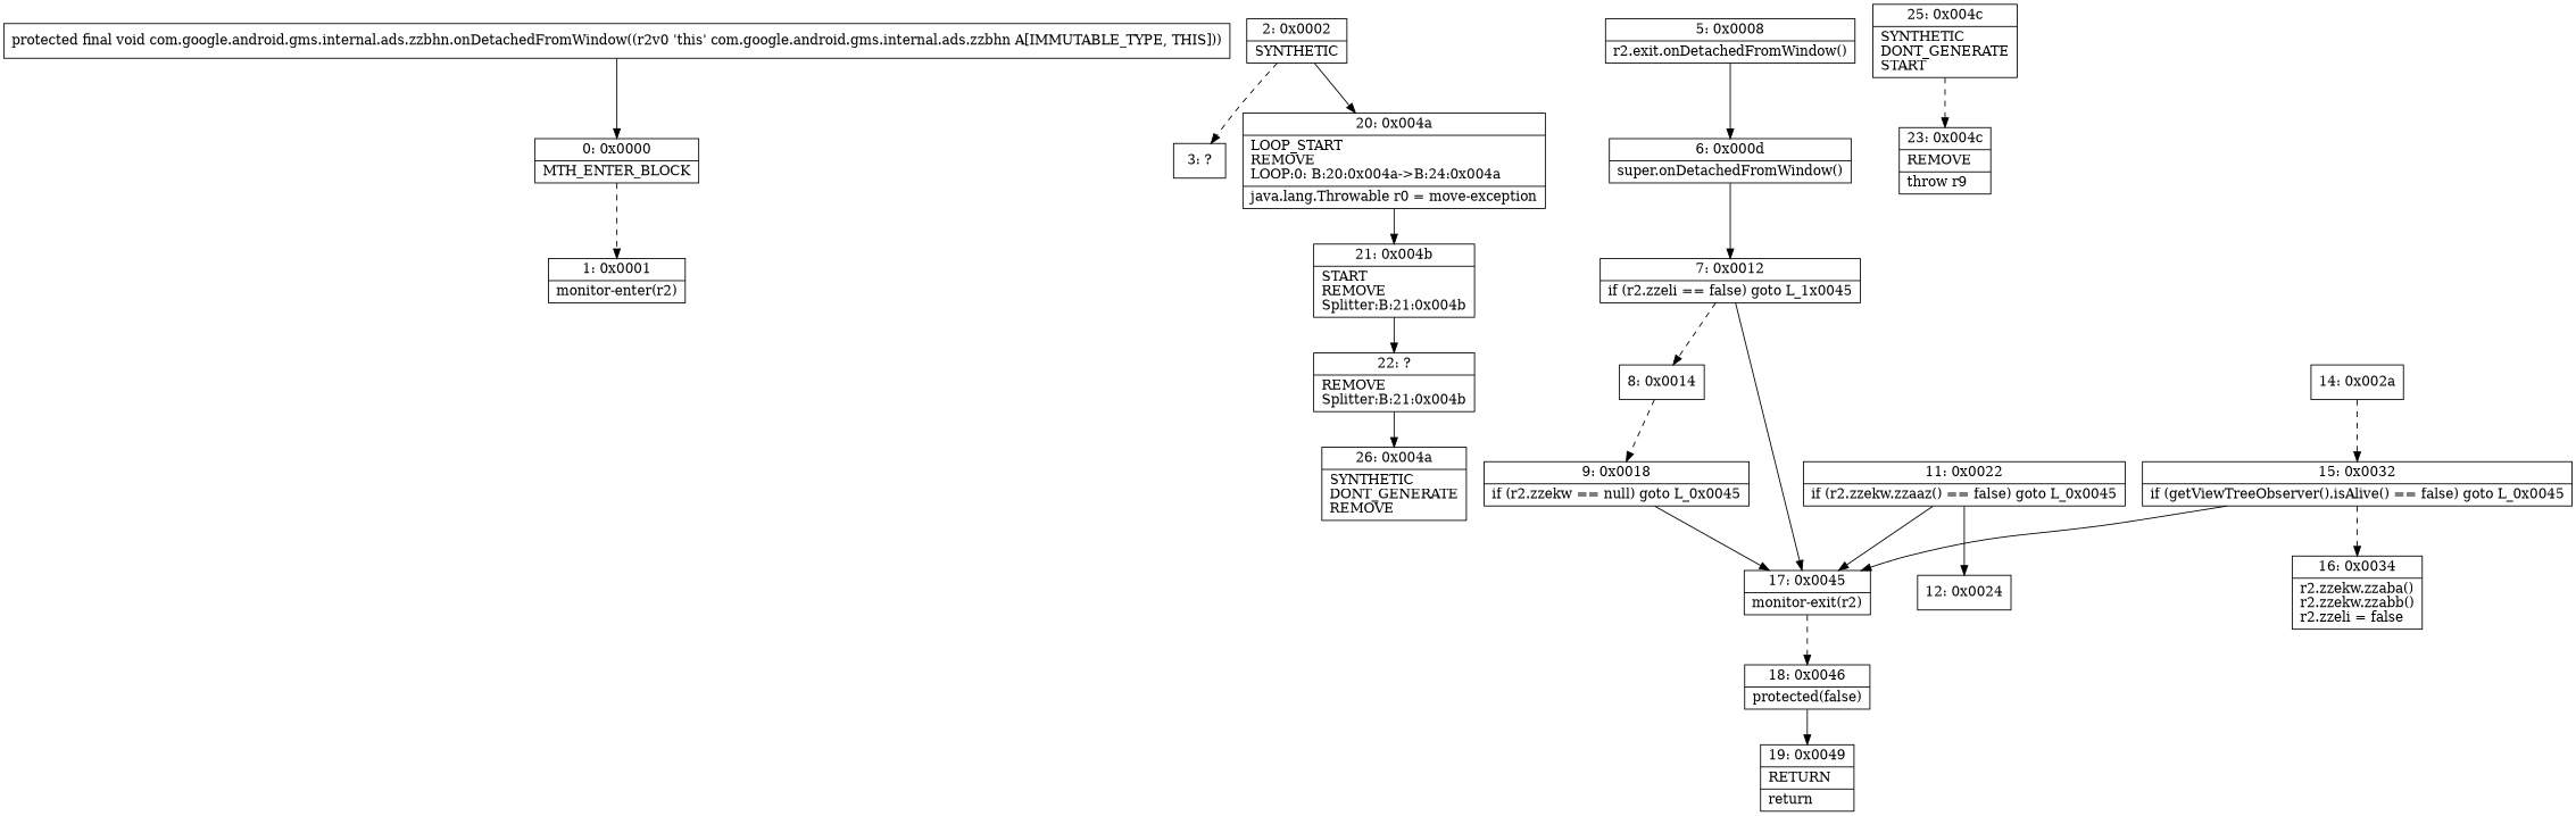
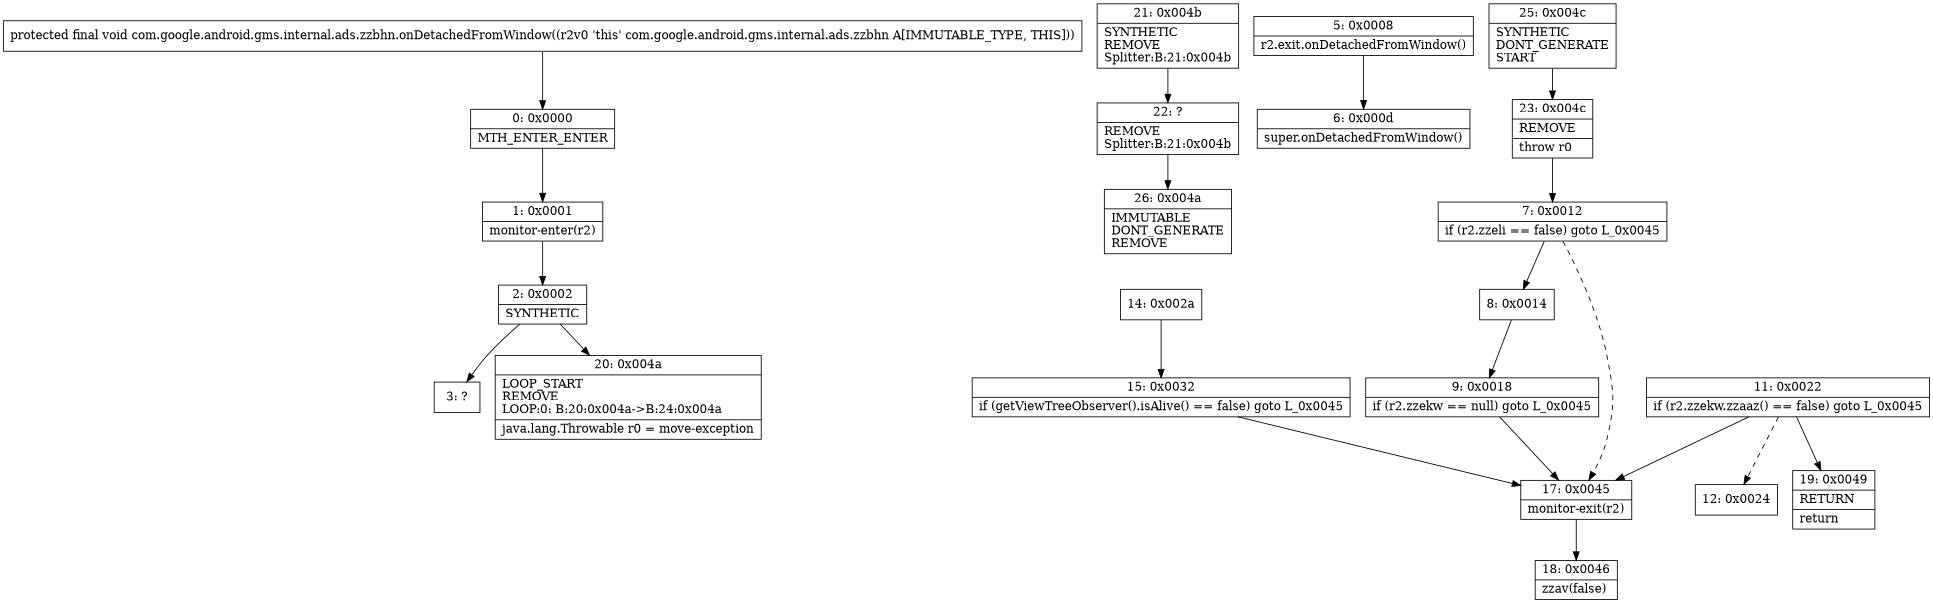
  digraph {
    node [shape=record]
-   n1 [label="{0\:\ 0x0000|MTH_ENTER_BLOCK\l}"]
+   n1 [label="{0\:\ 0x0000|MTH_ENTER_ENTER\l}"]
    n2 [label="{1\:\ 0x0001|monitor\-enter(r2)\l}"]
    n3 [label="{2\:\ 0x0002|SYNTHETIC\l}"]
    n4 [label="{3\:\ ?}"]
    n5 [label="{20\:\ 0x004a|LOOP_START\lREMOVE\lLOOP:0: B:20:0x004a\-\>B:24:0x004a\l|java.lang.Throwable r0 = move\-exception\l}"]
-   n6 [label="{21\:\ 0x004b|START\lREMOVE\lSplitter:B:21:0x004b\l}"]
+   n6 [label="{21\:\ 0x004b|SYNTHETIC\lREMOVE\lSplitter:B:21:0x004b\l}"]
    n7 [label="{5\:\ 0x0008|r2.exit.onDetachedFromWindow()\l}"]
    n8 [label="{6\:\ 0x000d|super.onDetachedFromWindow()\l}"]
-   n9 [label="{7\:\ 0x0012|if (r2.zzeli == false) goto L_1x0045\l}"]
+   n9 [label="{7\:\ 0x0012|if (r2.zzeli == false) goto L_0x0045\l}"]
    n10 [label="{8\:\ 0x0014}"]
    n11 [label="{17\:\ 0x0045|monitor\-exit(r2)\l}"]
    n12 [label="{9\:\ 0x0018|if (r2.zzekw == null) goto L_0x0045\l}"]
-   n13 [label="{18\:\ 0x0046|protected(false)\l}"]
+   n13 [label="{18\:\ 0x0046|zzav(false)\l}"]
    n14 [label="{11\:\ 0x0022|if (r2.zzekw.zzaaz() == false) goto L_0x0045\l}"]
    n15 [label="{12\:\ 0x0024}"]
    n16 [label="{14\:\ 0x002a}"]
    n17 [label="{15\:\ 0x0032|if (getViewTreeObserver().isAlive() == false) goto L_0x0045\l}"]
-   n18 [label="{16\:\ 0x0034|r2.zzekw.zzaba()\lr2.zzekw.zzabb()\lr2.zzeli = false\l}"]
    n19 [label="{19\:\ 0x0049|RETURN\l|return\l}"]
    n20 [label="{22\:\ ?|REMOVE\lSplitter:B:21:0x004b\l}"]
-   n21 [label="{26\:\ 0x004a|SYNTHETIC\lDONT_GENERATE\lREMOVE\l}"]
+   n21 [label="{26\:\ 0x004a|IMMUTABLE\lDONT_GENERATE\lREMOVE\l}"]
    n22 [label="{25\:\ 0x004c|SYNTHETIC\lDONT_GENERATE\lSTART\l}"]
-   n23 [label="{23\:\ 0x004c|REMOVE\l|throw r9\l}"]
+   n23 [label="{23\:\ 0x004c|REMOVE\l|throw r0\l}"]
    n24 [label="{protected final void com.google.android.gms.internal.ads.zzbhn.onDetachedFromWindow((r2v0 'this' com.google.android.gms.internal.ads.zzbhn A[IMMUTABLE_TYPE, THIS])) }"]
-   n1 -> n2 [style=dashed]
-   n3 -> n4 [style=dashed]
+   n1 -> n2
+   n2 -> n3
+   n3 -> n4
    n3 -> n5
-   n5 -> n6
    n6 -> n20
    n7 -> n8
-   n8 -> n9
-   n9 -> n10 [style=dashed]
-   n9 -> n11
-   n10 -> n12 [style=dashed]
-   n11 -> n13 [style=dashed]
+   n23 -> n9
+   n9 -> n10 [style=solid]
+   n9 -> n11 [style=dashed]
+   n10 -> n12
+   n11 -> n13
    n12 -> n11
-   n13 -> n19
+   n14 -> n19
    n14 -> n11
-   n14 -> n15 [style=solid]
-   n16 -> n17 [style=dashed]
+   n14 -> n15 [style=dashed]
+   n16 -> n17
    n17 -> n11
-   n17 -> n18 [style=dashed]
    n20 -> n21
-   n22 -> n23 [style=dashed]
+   n22 -> n23
    n24 -> n1
  }
